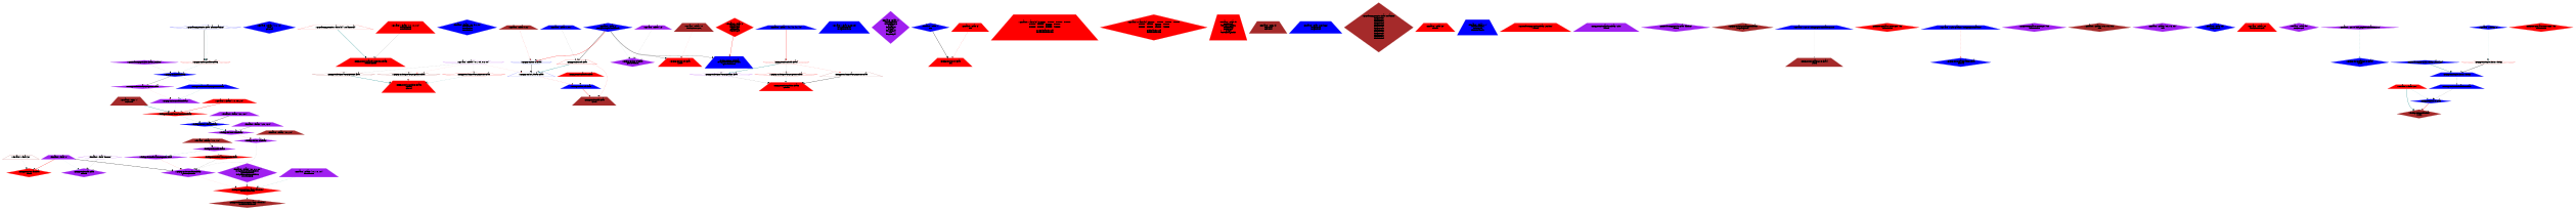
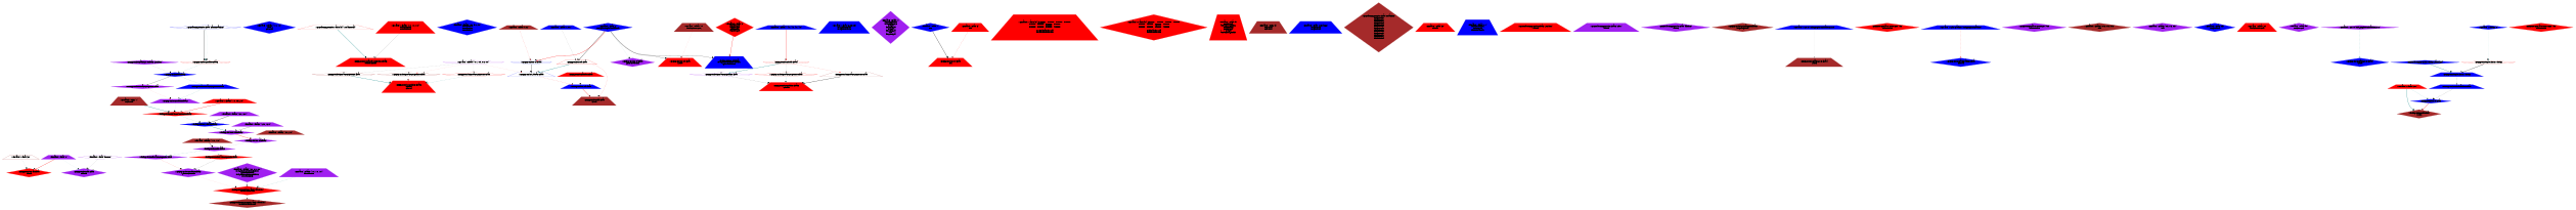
  digraph {
    node [color=red shape=diamond style=filled]
    edge [color=teal headlabel=0 style=bold]
    n1 [label="VFXExpressionMax Float\nRate_a"]
    n2 [color=brown label="VFXValue`1 Float (30)" shape=trapezium style=""]
    n3 [color=purple label="VFXValue`1 Float (0)" shape=trapezium]
    n4 [color=purple label="VFXExpressionMax Float\nRate_a"]
    n5 [color=purple label="VFXExpressionCombine Float3\nSphere_center_b"]
    n6 [label="VFXExpressionTRSToMatrix Matrix4x4\nFieldTransform_a"]
    n7 [color=blue label="VFXValue`1 Float2 ((1.0, 1.0))\nnb_a\nperiod_a"]
    n8 [color=purple label="VFXValue`1 Float (500000)" style=""]
    n9 [label="VFXExpressionTransformPosition Float3\nbounds_center" shape=trapezium]
    n10 [label="VFXBuiltInExpression Matrix4x4 (WorldToLocal)" shape=trapezium style=""]
    n11 [label="VFXValue`1 Float3 ((0.0, 1.0, 0.0))\nbounds_center\nbounds_center" shape=trapezium]
    n12 [color=blue label="VFXValue`1 Float3 ((2.0, 3.0, 2.0))\nbounds_size\nbounds_size\nbounds_size"]
    n13 [color=purple label="VFXValue`1 Float3 ((0.0, 0.0, 0.0))\nArcSphere_sphere_center_b\nSphere_center_c\nArcSphere_sphere_center_c\nbounds_center"]
    n14 [color=brown label="VFXExpressionInverseTRSMatrix Matrix4x4\nInvFieldTransform_a"]
    n15 [color=purple label="VFXValue`1 Float3 ((1.0, 1.0, 1.0))\nbounds_size" shape=trapezium]
    n16 [label="VFXExpressionCombine Float3\nColor_a\nColor_d" shape=trapezium]
    n17 [color=brown label="VFXExpressionExtractComponent Float" style=""]
    n18 [color=purple label="VFXValue`1 Float4 ((0.1, 0.9, 0.8, 0.0))" style=""]
    n19 [color=brown label="VFXExpressionExtractComponent Float" style=""]
    n20 [label="VFXExpressionExtractComponent Float" style=""]
    n21 [color=blue label="VFXExpressionSubtract Float" shape=trapezium style=""]
    n22 [label="VFXExpressionDivide Float4" style=""]
    n23 [color=purple label="VFXExpressionExtractComponent Float" style=""]
    n24 [label="VFXExpressionExtractComponent Float" style=""]
    n25 [color=brown label="VFXExpressionExtractComponent Float" shape=trapezium style=""]
    n26 [color=blue label="VFXValue`1 Float (2)\nArcSphere_sphere_radius_b"]
-   n27 [color=purple label="VFXExpressionMul Float\nColor_radius_c"]
+   n27 [color=purple label="VFXExpressionMul Float\nSphere_radius_c"]
    n28 [label="VFXExpressionMul Float" shape=trapezium style=""]
    n29 [color=blue label="VFXExpressionMul Float" style=""]
    n30 [label="VFXExpressionMul Float\nSize_a" shape=trapezium]
    n31 [color=blue label="VFXExpressionMul Float\nArcSphere_sphere_radius_c\nSphere_radius_b" shape=trapezium]
    n32 [color=brown label="VFXExpressionAdd Float\nSize_b" shape=trapezium]
    n33 [color=blue label="VFXValue`1 Float (6,283185)\nArcSphere_arc_b\nArcSphere_arc_c" shape=trapezium]
    n34 [color=purple label="VFXValue`1 Float (1)\nvolumeFactor_b\nvolumeFactor_c\nDrag_a\nfrequency_a\nDrag_a\nfrequency_a\nA_b\nfrequency_a"]
    n35 [color=blue label="VFXValue`1 Float (1)\nA_c"]
    n36 [label="VFXExpressionMul Float\nB_c" shape=trapezium]
    n37 [label="VFXValue`1 Float (3)\nB_b" shape=trapezium]
    n38 [label="VFXValue`1 Matrix4x4 (3.33333	0.00000	0.00000	0.00000\n0.00000	3.33333	0.00000	0.00000\n0.00000	0.00000	3.33333	0.00000\n0.00000	0.00000	0.00000	1.00000\n)\nInvFieldTransform_a\nInvFieldTransform_a" shape=trapezium]
    n39 [label="VFXValue`1 Matrix4x4 (0.30000	0.00000	0.00000	0.00000\n0.00000	0.30000	0.00000	0.00000\n0.00000	0.00000	0.30000	0.00000\n0.00000	0.00000	0.00000	1.00000\n)\nFieldTransform_a\nFieldTransform_a"]
    n40 [label="VFXValue`1 Float (5)\nIntensity_a\nattractionSpeed_c\nstickForce_c\nIntensity_a\nDrag_a\nattractionSpeed_b" shape=trapezium]
    n41 [color=brown label="VFXValue`1 Int32 (3)\noctaves_a\noctaves_a" shape=trapezium]
    n42 [color=blue label="VFXValue`1 Float (0,8348661)\nroughness_a\nroughness_a" shape=trapezium]
    n43 [label="VFXValue`1 Float (2)\nlacunarity_a\nlacunarity_a\nLifetime_a\nlacunarity_a"]
    n44 [color=brown label="VFXBuiltInExpression Float (DeltaTime)\ndeltaTime_a\ndeltaTime_b\ndeltaTime_c\ndeltaTime_d\ndeltaTime_e\ndeltaTime_a\ndeltaTime_b\ndeltaTime_c\ndeltaTime_a\ndeltaTime_a\ndeltaTime_b\ndeltaTime_c\ndeltaTime_d"]
    n45 [label="VFXValue`1 Float (30)\nRate_b" shape=trapezium]
-   n46 [color=purple label="VFXValue`1 Float (1,5)" shape=trapezium]
    n47 [color=brown label="VFXValue`1 Float (10)\nattractionForce_c" shape=trapezium]
    n48 [color=blue label="VFXValue`1 Float (0,1)\nstickDistance_c\nIntensity_a\nstickDistance_b" shape=trapezium]
    n49 [label="VFXAttributeExpression Float3 (position)\nValue_a" shape=trapezium]
-   n50 [color=purple label="VFXExpressionRandom Float3 (color)\nValue_b" shape=trapezium]
+   n50 [color=purple label="VFXAttributeExpression Float3 (color)\nValue_b" shape=trapezium]
    n51 [color=purple label="VFXAttributeExpression Float (lifetime)\nValue_c"]
    n52 [color=brown label="VFXValue`1 Int32 (1)\noctaves_a" shape=trapezium]
    n53 [label="VFXExpressionPerlinCurlNoise2D Float2"]
    n54 [color=blue label="VFXExpressionSubtract Float2"]
    n55 [color=brown label="VFXExpressionStripTangent Float3\nstripTangent_a"]
    n56 [color=blue label="VFXExpressionMul Float" shape=trapezium]
    n57 [color=blue label="VFXValue`1 Float (0,001)" shape=trapezium]
    n58 [label="VFXExpressionRandom Float" shape=trapezium]
    n59 [color=brown label="VFXValue`1 Float (0,02)" shape=trapezium]
    n60 [color=brown label="VFXExpressionBakeCurve Float4\nSize_c" shape=trapezium]
    n61 [color=blue label="VFXValue`1 Curve (UnityEngine.AnimationCurve)" shape=trapezium]
    n62 [label="VFXTexture2DValue Texture2D (798)\nmainTexture"]
    n63 [label="VFXExpressionCombine Float3\nColor_b" shape=trapezium]
    n64 [color=blue label="VFXValue`1 Float4 ((4.0, 4.0, 4.0, 4.0))" shape=trapezium]
    n65 [color=blue label="VFXExpressionBakeGradient Float\nColor_c"]
    n66 [color=blue label="VFXValue`1 ColorGradient (UnityEngine.Gradient)" shape=trapezium]
    n67 [color=purple label="VFXTexture2DValue Texture2D (798)\nmainTexture"]
    n68 [color=brown label="VFXValue`1 Float3 ((-0.5, -0.5, -0.5))\nA_a"]
    n69 [color=purple label="VFXValue`1 Float3 ((0.5, 0.5, 0.5))\nB_a"]
    n70 [color=purple label="VFXExpressionExtractComponent Float"]
    n71 [color=purple label="VFXExpressionAdd Float2"]
    n72 [label="VFXExpressionExtractComponent Float"]
    n73 [color=brown label="VFXValue`1 Float2 ((-1.0, -1.0))" shape=trapezium]
    n74 [color=purple label="VFXExpressionMul Float2"]
    n75 [color=purple label="VFXExpressionDivide Float2"]
    n76 [color=purple label="VFXExpressionCombine Float2" shape=trapezium]
    n77 [color=purple label="VFXExpressionExtractComponent Float"]
    n78 [color=blue label="VFXExpressionAdd Float3"]
    n79 [color=blue label="VFXExpressionExtractComponent Float" shape=trapezium]
-   n80 [color=purple label="VFXAttributeExpression Float3 (position)"]
+   n80 [color=purple label="VFXExpressionBakeCurve Float3 (position)"]
    n81 [label="VFXExpressionCombine Float3" style=""]
    n82 [color=blue label="VFXBuiltInExpression Float (GameTotalTime)" style=""]
    n83 [label="VFXValue`1 Float3 ((1.0, 0.5, 2.0))" shape=trapezium]
    n84 [color=purple label="VFXValue`1 Float2 ((-6.0, -6.0))" shape=trapezium]
    n85 [color=purple label="VFXValue`1 Float2 ((12.0, 12.0))" shape=trapezium]
    n86 [color=brown label="VFXValue`1 Float2 ((2.0, 2.0))" shape=trapezium]
    n87 [color=blue label="VFXValue`1 Float (0,5)\nroughness_a"]
    n88 [label="VFXValue`1 Float (20)\nattractionForce_b" shape=trapezium]
    n89 [color=purple label="VFXValue`1 Float (50)\nstickForce_b"]
    n90 [color=blue label="VFXExpressionBakeCurve Float4\nSize_b"]
    n91 [color=purple label="VFXValue`1 Curve (UnityEngine.AnimationCurve)"]
    n92 [color=brown label="VFXExpressionAdd Float\nSize_c"]
    n93 [label="VFXValue`1 Float (0,01)" shape=trapezium]
    n94 [color=blue label="VFXExpressionMul Float"]
    n95 [color=blue label="VFXExpressionFixedRandom Float" shape=trapezium]
    n96 [color=blue label="VFXExpressionBitwiseXor Uint32" shape=trapezium]
    n97 [color=blue label="VFXAttributeExpression Uint32 (particleId)"]
    n98 [label="VFXExpressionBitwiseXor Uint32" style=""]
    n99 [color=blue label="VFXValue`1 Uint32 (0)"]
    n100 [label="VFXTexture2DValue Texture2D (798)\nmainTexture"]
    n2 -> n1 [style=dotted]
    n3 -> n1 [color=red headlabel=1]
    n3 -> n4 [headlabel=1 style=dotted]
-   n3 -> n5 [color=black headlabel=2]
    n5 -> n6 [color=red style=dotted]
    n6 -> n14 [color=black style=dashed headlabel=""]
    n8 -> n4 [color=gray40 style=dashed]
    n10 -> n9
    n11 -> n9 [color=black headlabel=1 style=dashed]
    n13 -> n6 [color=gray40 headlabel=1]
    n15 -> n6 [headlabel=2 style=dashed]
    n17 -> n16
    n18 -> n17 [color=gray40 style=dashed headlabel=""]
    n18 -> n19 [color=red style=dotted headlabel=""]
    n18 -> n20 [color=gray40 style=dotted headlabel=""]
    n18 -> n21 [color=red style=dotted]
    n19 -> n16 [color=red headlabel=1 style=dotted]
    n20 -> n16 [headlabel=2 style=dashed]
    n21 -> n56 [color=red headlabel=1 style=dashed]
    n22 -> n23 [headlabel=""]
    n22 -> n24 [color=gray40 style=dashed headlabel=""]
    n22 -> n25 [color=red style=dashed headlabel=""]
    n23 -> n63 [color=black style=dashed]
    n24 -> n63 [headlabel=1 style=dashed]
    n25 -> n63 [color=black headlabel=2]
    n26 -> n27 [style=dotted]
    n26 -> n28 [color=black]
    n26 -> n29 [color=red]
    n26 -> n30 [color=gray40]
    n26 -> n31 [color=gray40]
    n28 -> n21 [headlabel=1]
    n28 -> n32 [color=red style=dashed]
    n29 -> n21 [color=black]
    n35 -> n36 [color=black]
    n37 -> n36 [color=red headlabel=1 style=dashed]
    n43 -> n31 [color=red headlabel=1]
-   n46 -> n27 [color=black headlabel=1 style=dotted]
    n47 -> n30 [color=red headlabel=1 style=dotted]
    n52 -> n53 [headlabel=2]
    n53 -> n54 [style=dashed]
    n54 -> n75
    n56 -> n32 [color=red headlabel=1]
    n57 -> n28 [color=gray40 headlabel=1 style=dashed]
    n58 -> n56 [color=gray40 style=dotted]
    n59 -> n29 [color=red headlabel=1 style=dashed]
    n61 -> n60 [color=gray40 style=dotted headlabel=""]
    n64 -> n22 [color=red headlabel=1]
    n66 -> n65 [color=red style=dashed headlabel=""]
    n70 -> n5 [color=red style=dashed]
    n71 -> n70 [style=dashed headlabel=""]
    n71 -> n72 [style=dotted headlabel=""]
    n72 -> n5 [color=black headlabel=1 style=dashed]
    n73 -> n71 [color=black]
-   n74 -> n5 [color=black headlabel=1 style=dotted]
-   n75 -> n74 [color=red style=dashed]
+   n74 -> n71 [color=black headlabel=1 style=dotted]
+   n75 -> n74 [color=red]
    n76 -> n53 [style=dotted]
    n77 -> n76 [color=red style=dotted]
    n78 -> n77 [color=gray40 headlabel=""]
    n78 -> n79 [style=dashed headlabel=""]
    n79 -> n76 [headlabel=1 style=dashed]
    n80 -> n78 [color=gray40 style=dashed]
    n81 -> n78 [headlabel=1 style=dashed]
    n82 -> n81 [color=black]
    n82 -> n81 [headlabel=1 style=dotted]
    n82 -> n81 [headlabel=2 style=dotted]
    n83 -> n53 [color=red headlabel=1]
    n84 -> n54 [color=black headlabel=1]
    n85 -> n75 [color=gray40 headlabel=1]
    n86 -> n74 [color=gray40 headlabel=1 style=dotted]
    n91 -> n90 [style=dashed headlabel=""]
    n93 -> n92
    n93 -> n94 [headlabel=1 style=dashed]
    n94 -> n92 [color=red headlabel=1]
    n95 -> n94 [color=black style=dashed]
    n96 -> n95 [color=black style=dashed headlabel=""]
    n97 -> n96
    n98 -> n96 [color=black headlabel=1]
    n99 -> n98 [style=dotted]
  }
